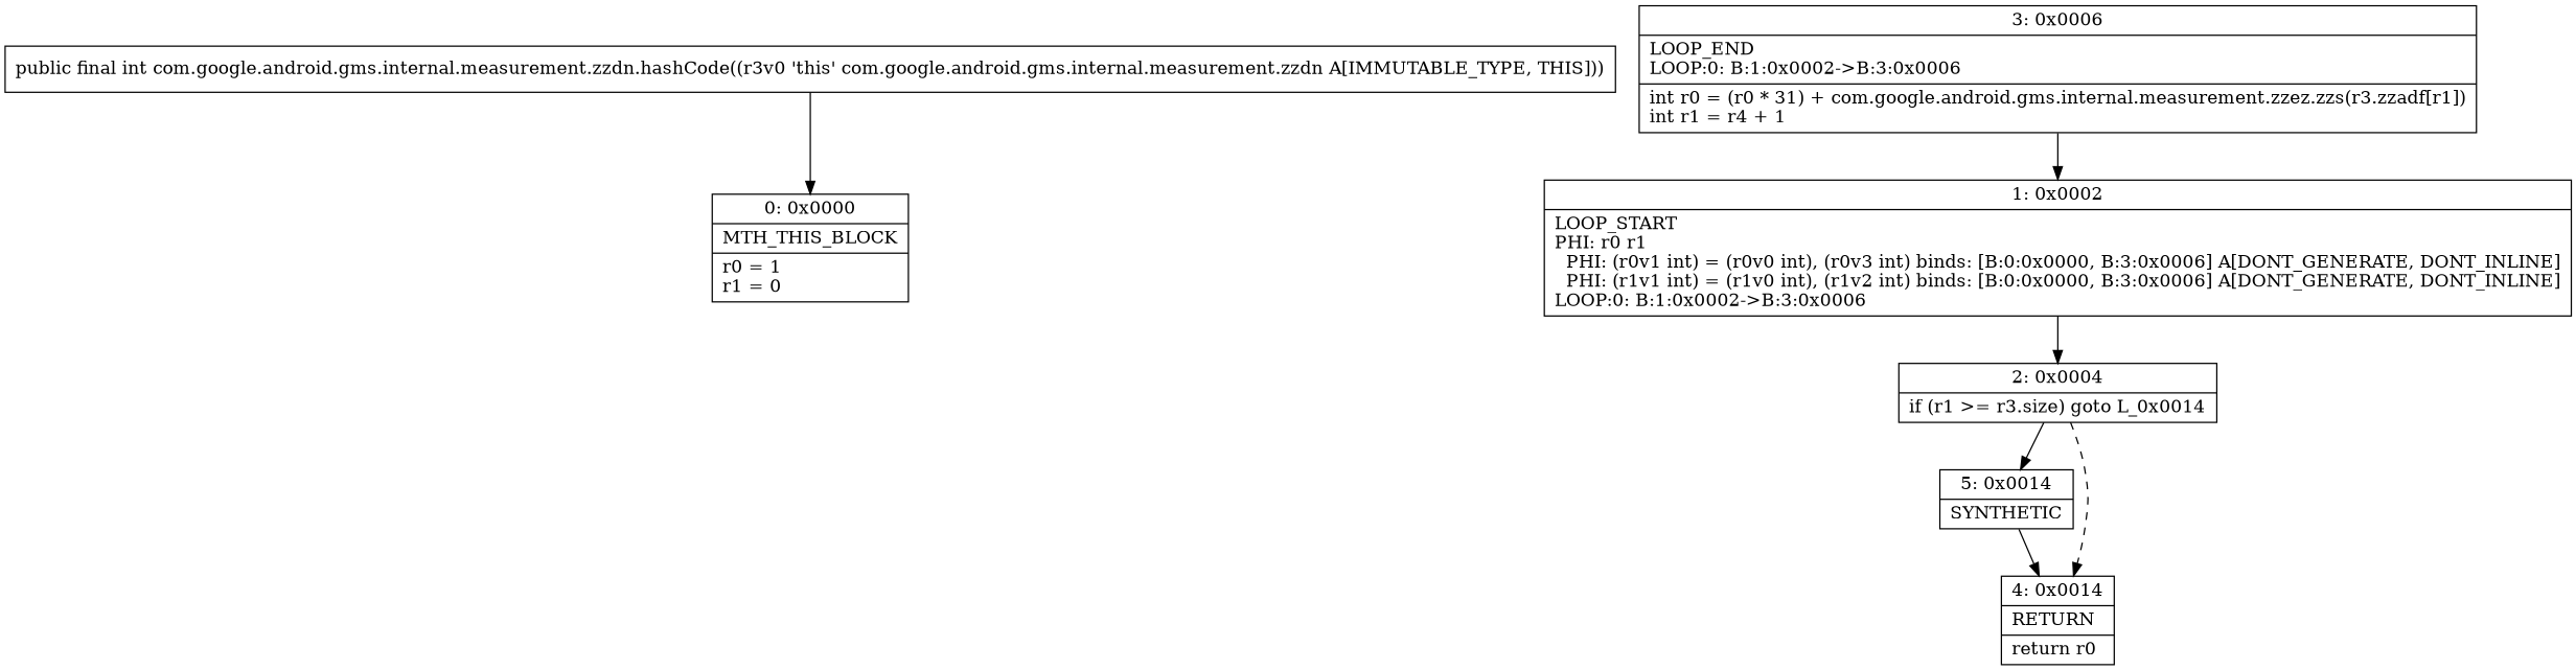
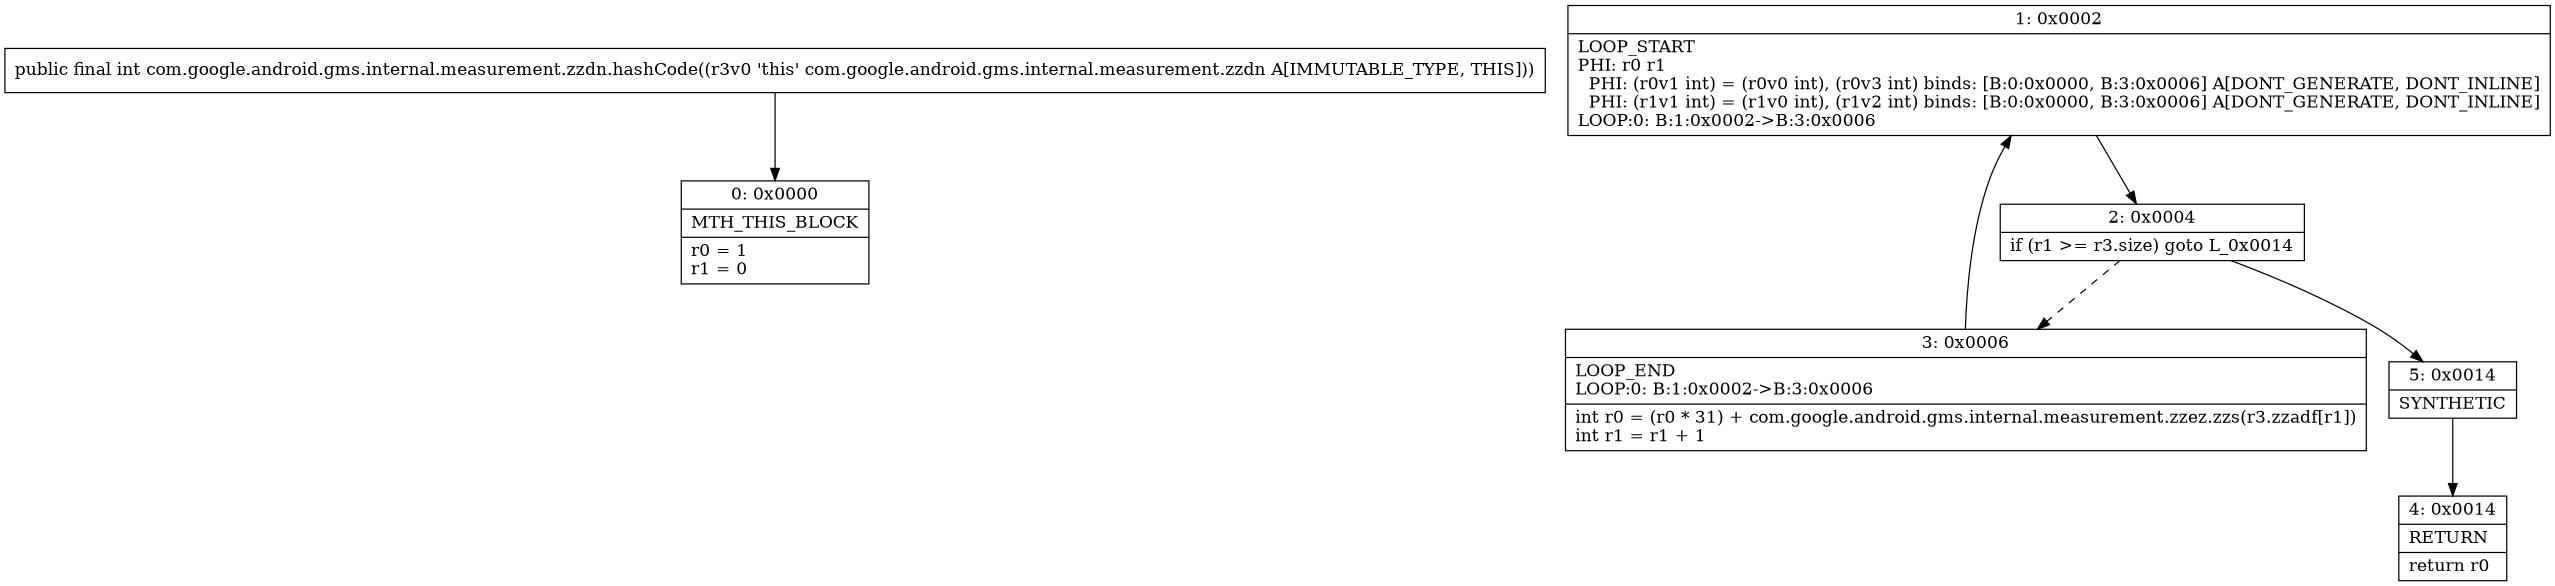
  digraph {
    node [shape=record]
    n1 [label="{0\:\ 0x0000|MTH_THIS_BLOCK\l|r0 = 1\lr1 = 0\l}"]
    n2 [label="{1\:\ 0x0002|LOOP_START\lPHI: r0 r1 \l  PHI: (r0v1 int) = (r0v0 int), (r0v3 int) binds: [B:0:0x0000, B:3:0x0006] A[DONT_GENERATE, DONT_INLINE]\l  PHI: (r1v1 int) = (r1v0 int), (r1v2 int) binds: [B:0:0x0000, B:3:0x0006] A[DONT_GENERATE, DONT_INLINE]\lLOOP:0: B:1:0x0002\-\>B:3:0x0006\l}"]
    n3 [label="{2\:\ 0x0004|if (r1 \>= r3.size) goto L_0x0014\l}"]
-   n4 [label="{3\:\ 0x0006|LOOP_END\lLOOP:0: B:1:0x0002\-\>B:3:0x0006\l|int r0 = (r0 * 31) + com.google.android.gms.internal.measurement.zzez.zzs(r3.zzadf[r1])\lint r1 = r4 + 1\l}"]
+   n4 [label="{3\:\ 0x0006|LOOP_END\lLOOP:0: B:1:0x0002\-\>B:3:0x0006\l|int r0 = (r0 * 31) + com.google.android.gms.internal.measurement.zzez.zzs(r3.zzadf[r1])\lint r1 = r1 + 1\l}"]
    n5 [label="{5\:\ 0x0014|SYNTHETIC\l}"]
    n6 [label="{4\:\ 0x0014|RETURN\l|return r0\l}"]
    n7 [label="{public final int com.google.android.gms.internal.measurement.zzdn.hashCode((r3v0 'this' com.google.android.gms.internal.measurement.zzdn A[IMMUTABLE_TYPE, THIS])) }"]
    n2 -> n3
-   n3 -> n6 [style=dashed]
+   n3 -> n4 [style=dashed]
    n3 -> n5
    n4 -> n2
    n5 -> n6
    n7 -> n1
  }
